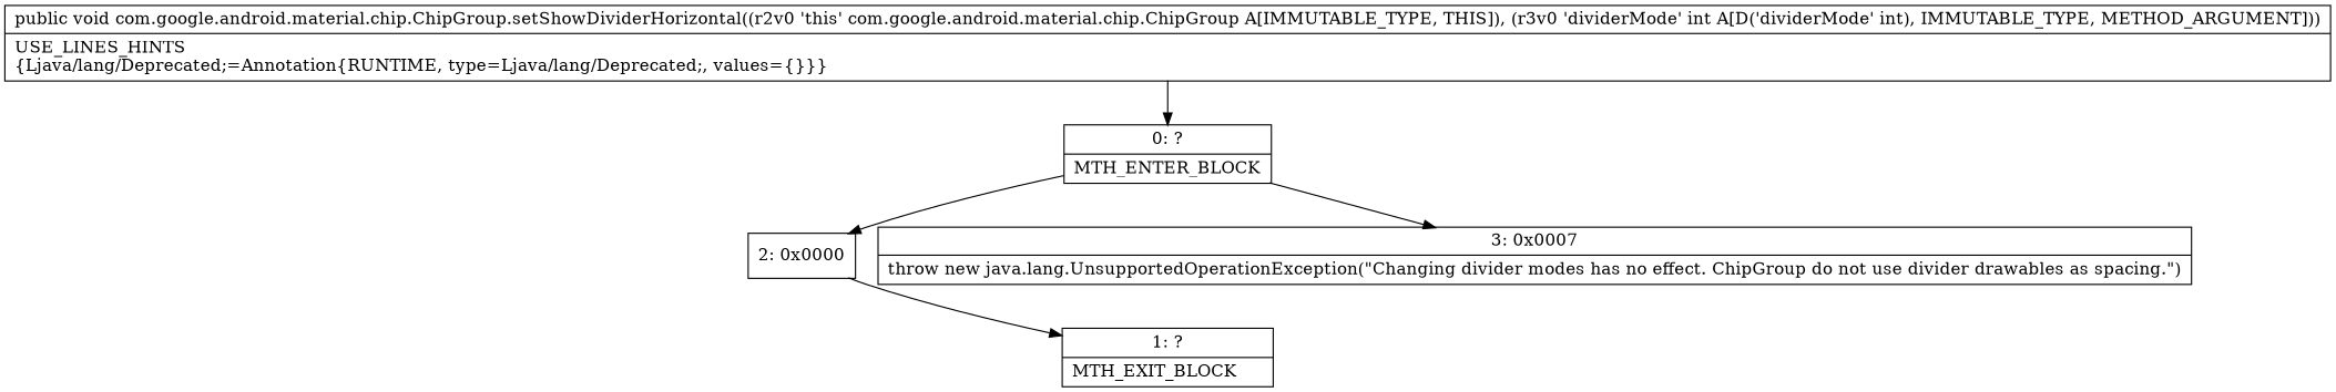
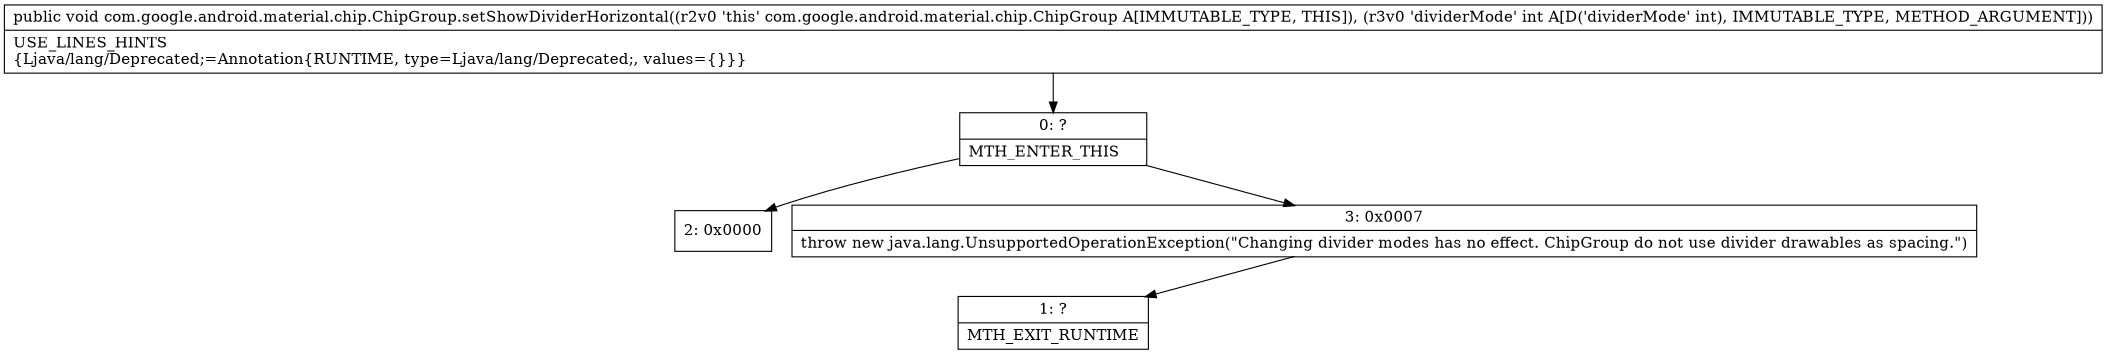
  digraph {
    node [shape=record]
-   n1 [label="{0\:\ ?|MTH_ENTER_BLOCK\l}"]
+   n1 [label="{0\:\ ?|MTH_ENTER_THIS\l}"]
    n2 [label="{2\:\ 0x0000}"]
    n3 [label="{3\:\ 0x0007|throw new java.lang.UnsupportedOperationException(\"Changing divider modes has no effect. ChipGroup do not use divider drawables as spacing.\")\l}"]
-   n4 [label="{1\:\ ?|MTH_EXIT_BLOCK\l}"]
+   n4 [label="{1\:\ ?|MTH_EXIT_RUNTIME\l}"]
    n5 [label="{public void com.google.android.material.chip.ChipGroup.setShowDividerHorizontal((r2v0 'this' com.google.android.material.chip.ChipGroup A[IMMUTABLE_TYPE, THIS]), (r3v0 'dividerMode' int A[D('dividerMode' int), IMMUTABLE_TYPE, METHOD_ARGUMENT]))  | USE_LINES_HINTS\l\{Ljava\/lang\/Deprecated;=Annotation\{RUNTIME, type=Ljava\/lang\/Deprecated;, values=\{\}\}\}\l}"]
    n1 -> n2
    n1 -> n3
-   n2 -> n4
+   n3 -> n4
    n5 -> n1
  }
